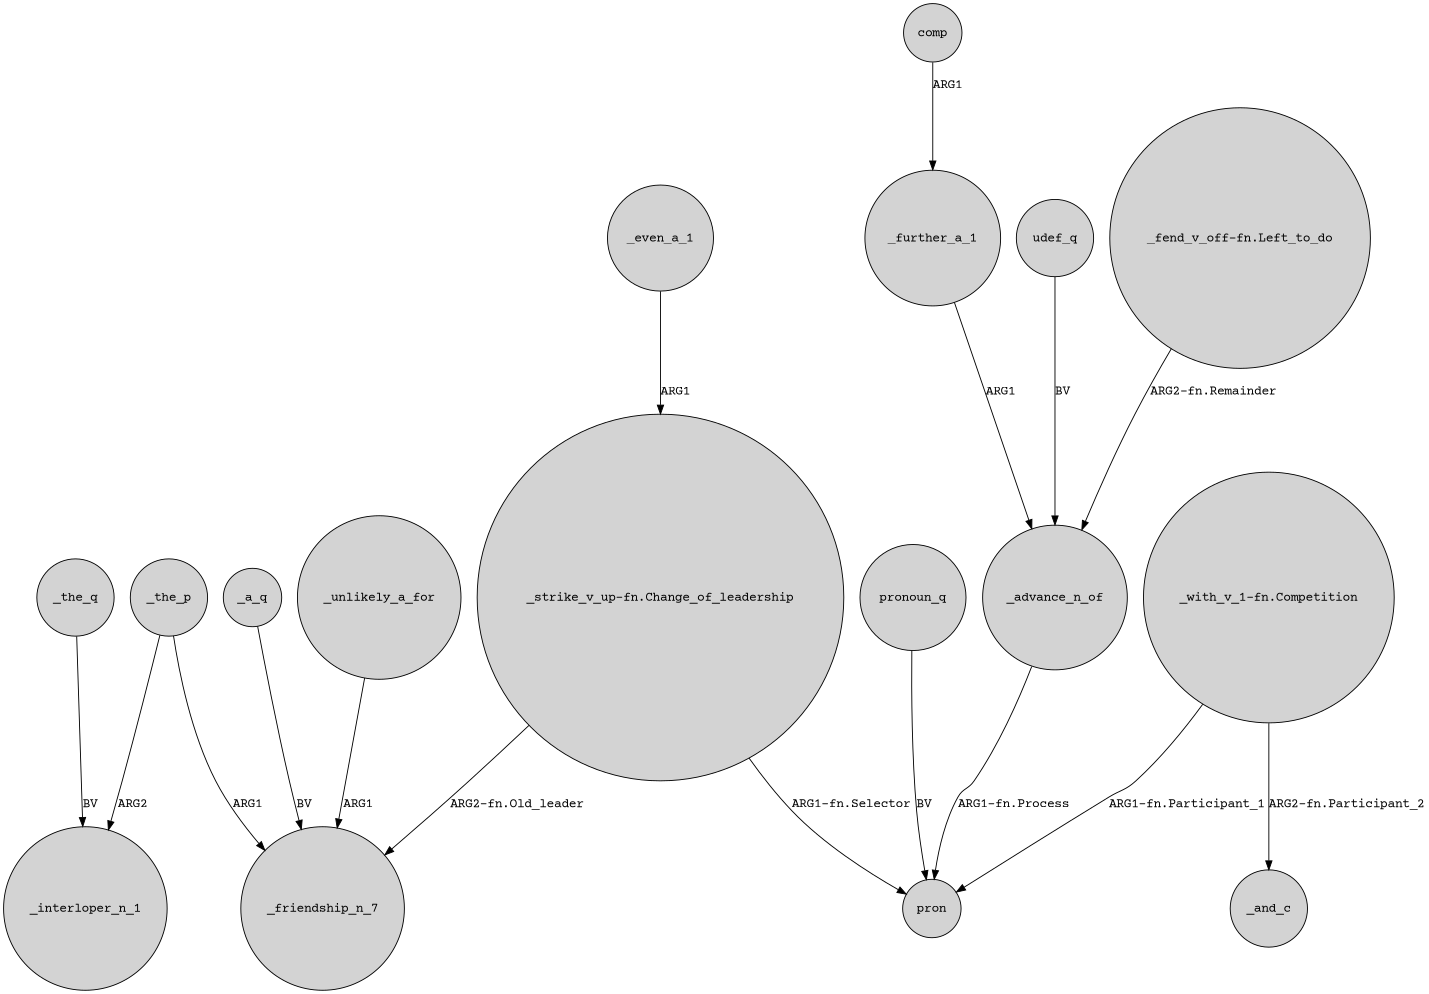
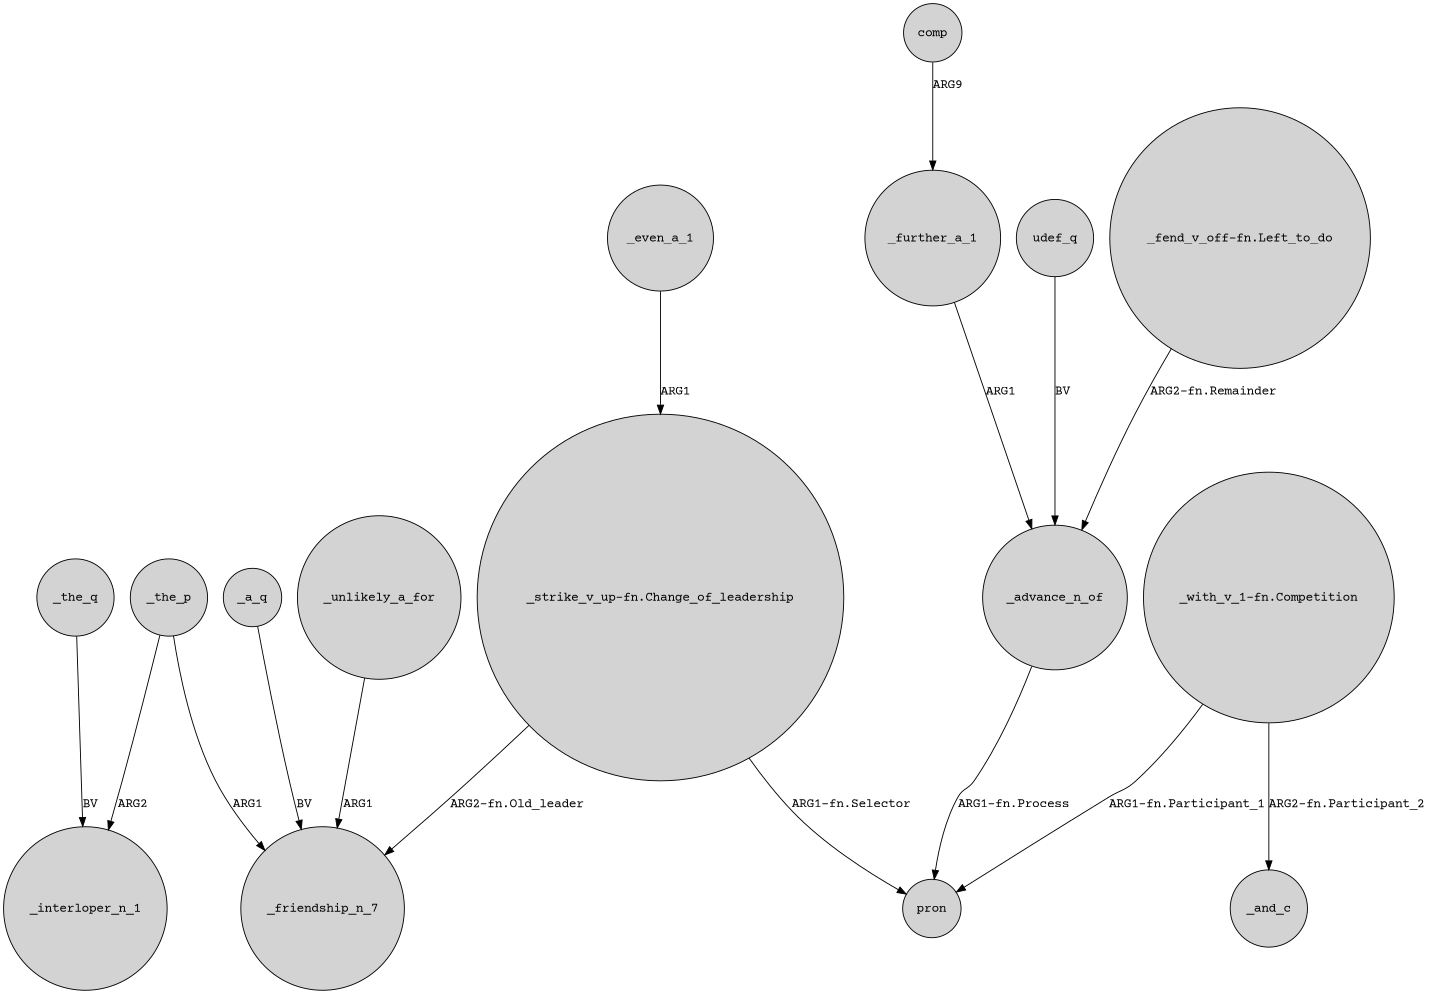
  digraph {
    fontname="Courier Prime"
    node [fontname="Courier Prime" shape=circle style=filled]
    edge [fontname="Courier Prime"]
    _even_a_1
    "_strike_v_up-fn.Change_of_leadership"
    n3 [label=_friendship_n_7]
    pron
    "_fend_v_off-fn.Left_to_do"
    _advance_n_of
    comp
    _further_a_1
    n9 [label=_the_p]
    _interloper_n_1
    _a_q
    _the_q
    _unlikely_a_for
    udef_q
    n15 [label="_with_v_1-fn.Competition"]
    _and_c
-   pronoun_q
    _even_a_1 -> "_strike_v_up-fn.Change_of_leadership" [label=ARG1]
    "_strike_v_up-fn.Change_of_leadership" -> n3 [label="ARG2-fn.Old_leader"]
    "_strike_v_up-fn.Change_of_leadership" -> pron [label="ARG1-fn.Selector"]
    "_fend_v_off-fn.Left_to_do" -> _advance_n_of [label="ARG2-fn.Remainder"]
    _advance_n_of -> pron [label="ARG1-fn.Process"]
-   comp -> _further_a_1 [label=ARG1]
+   comp -> _further_a_1 [label=ARG9]
    _further_a_1 -> _advance_n_of [label=ARG1]
    n9 -> n3 [label=ARG1]
    n9 -> _interloper_n_1 [label=ARG2]
    _a_q -> n3 [label=BV]
    _the_q -> _interloper_n_1 [label=BV]
    _unlikely_a_for -> n3 [label=ARG1]
    udef_q -> _advance_n_of [label=BV]
    n15 -> pron [label="ARG1-fn.Participant_1"]
    n15 -> _and_c [label="ARG2-fn.Participant_2"]
-   pronoun_q -> pron [label=BV]
  }
